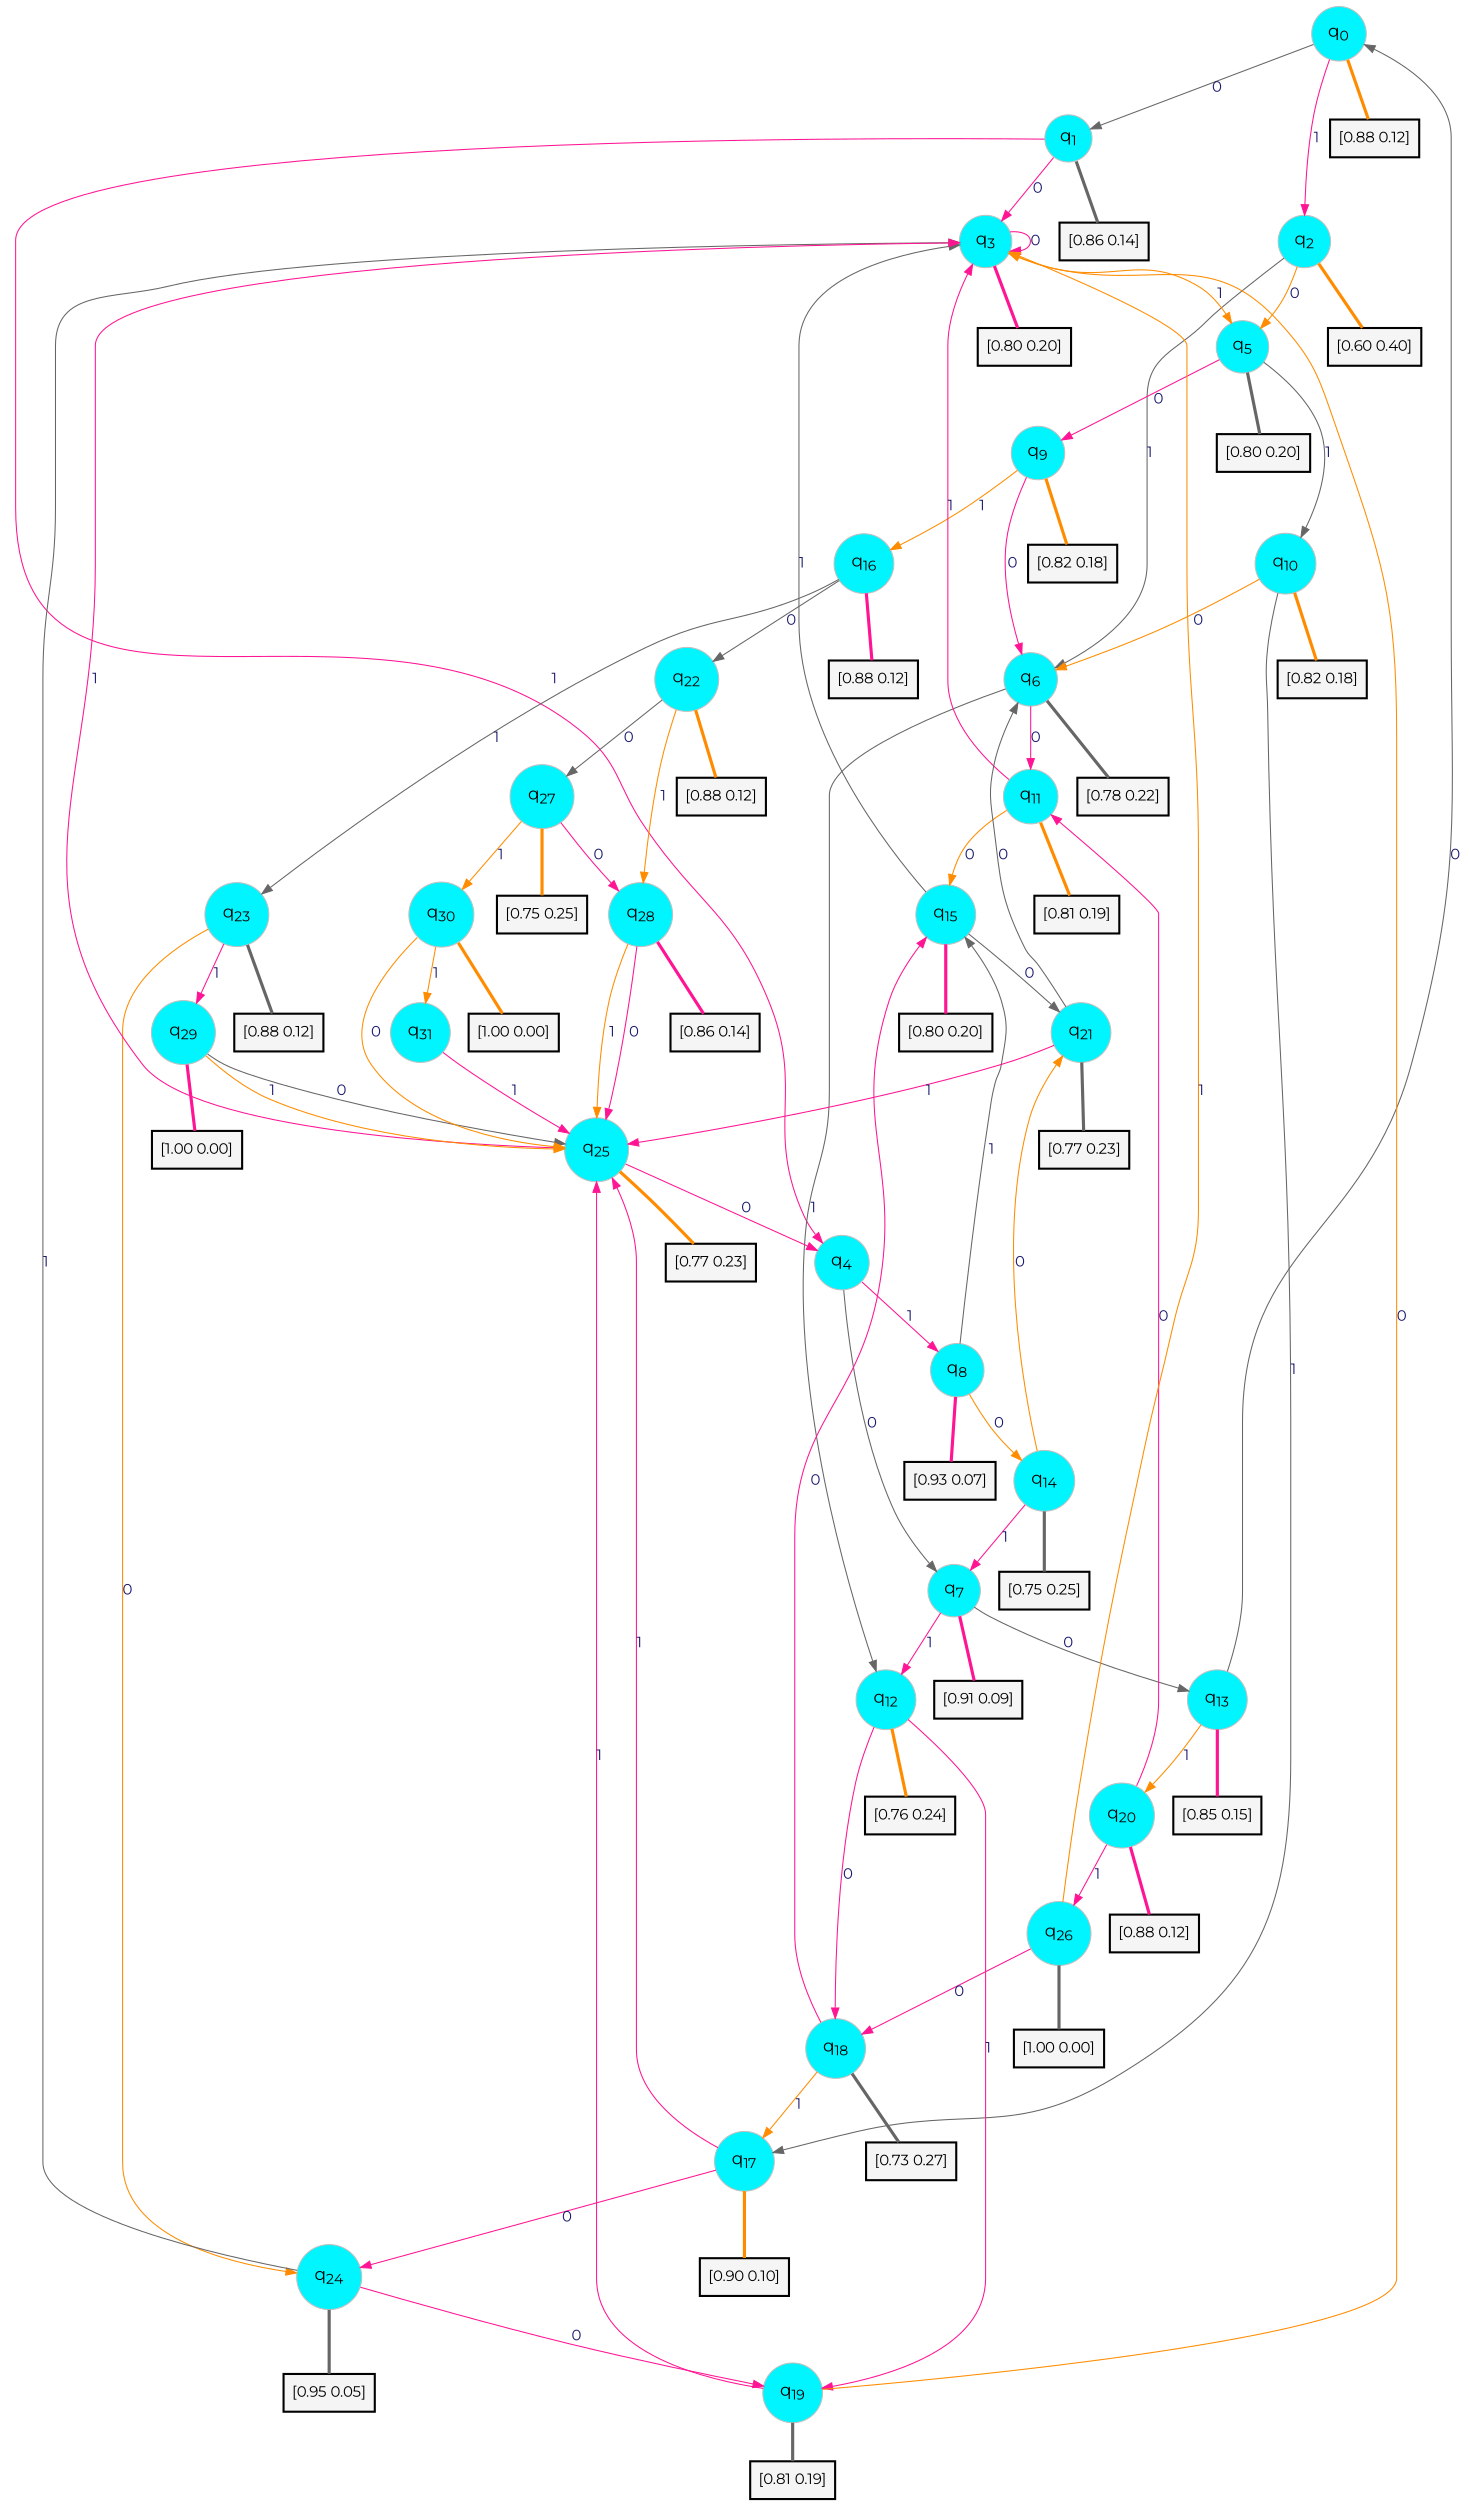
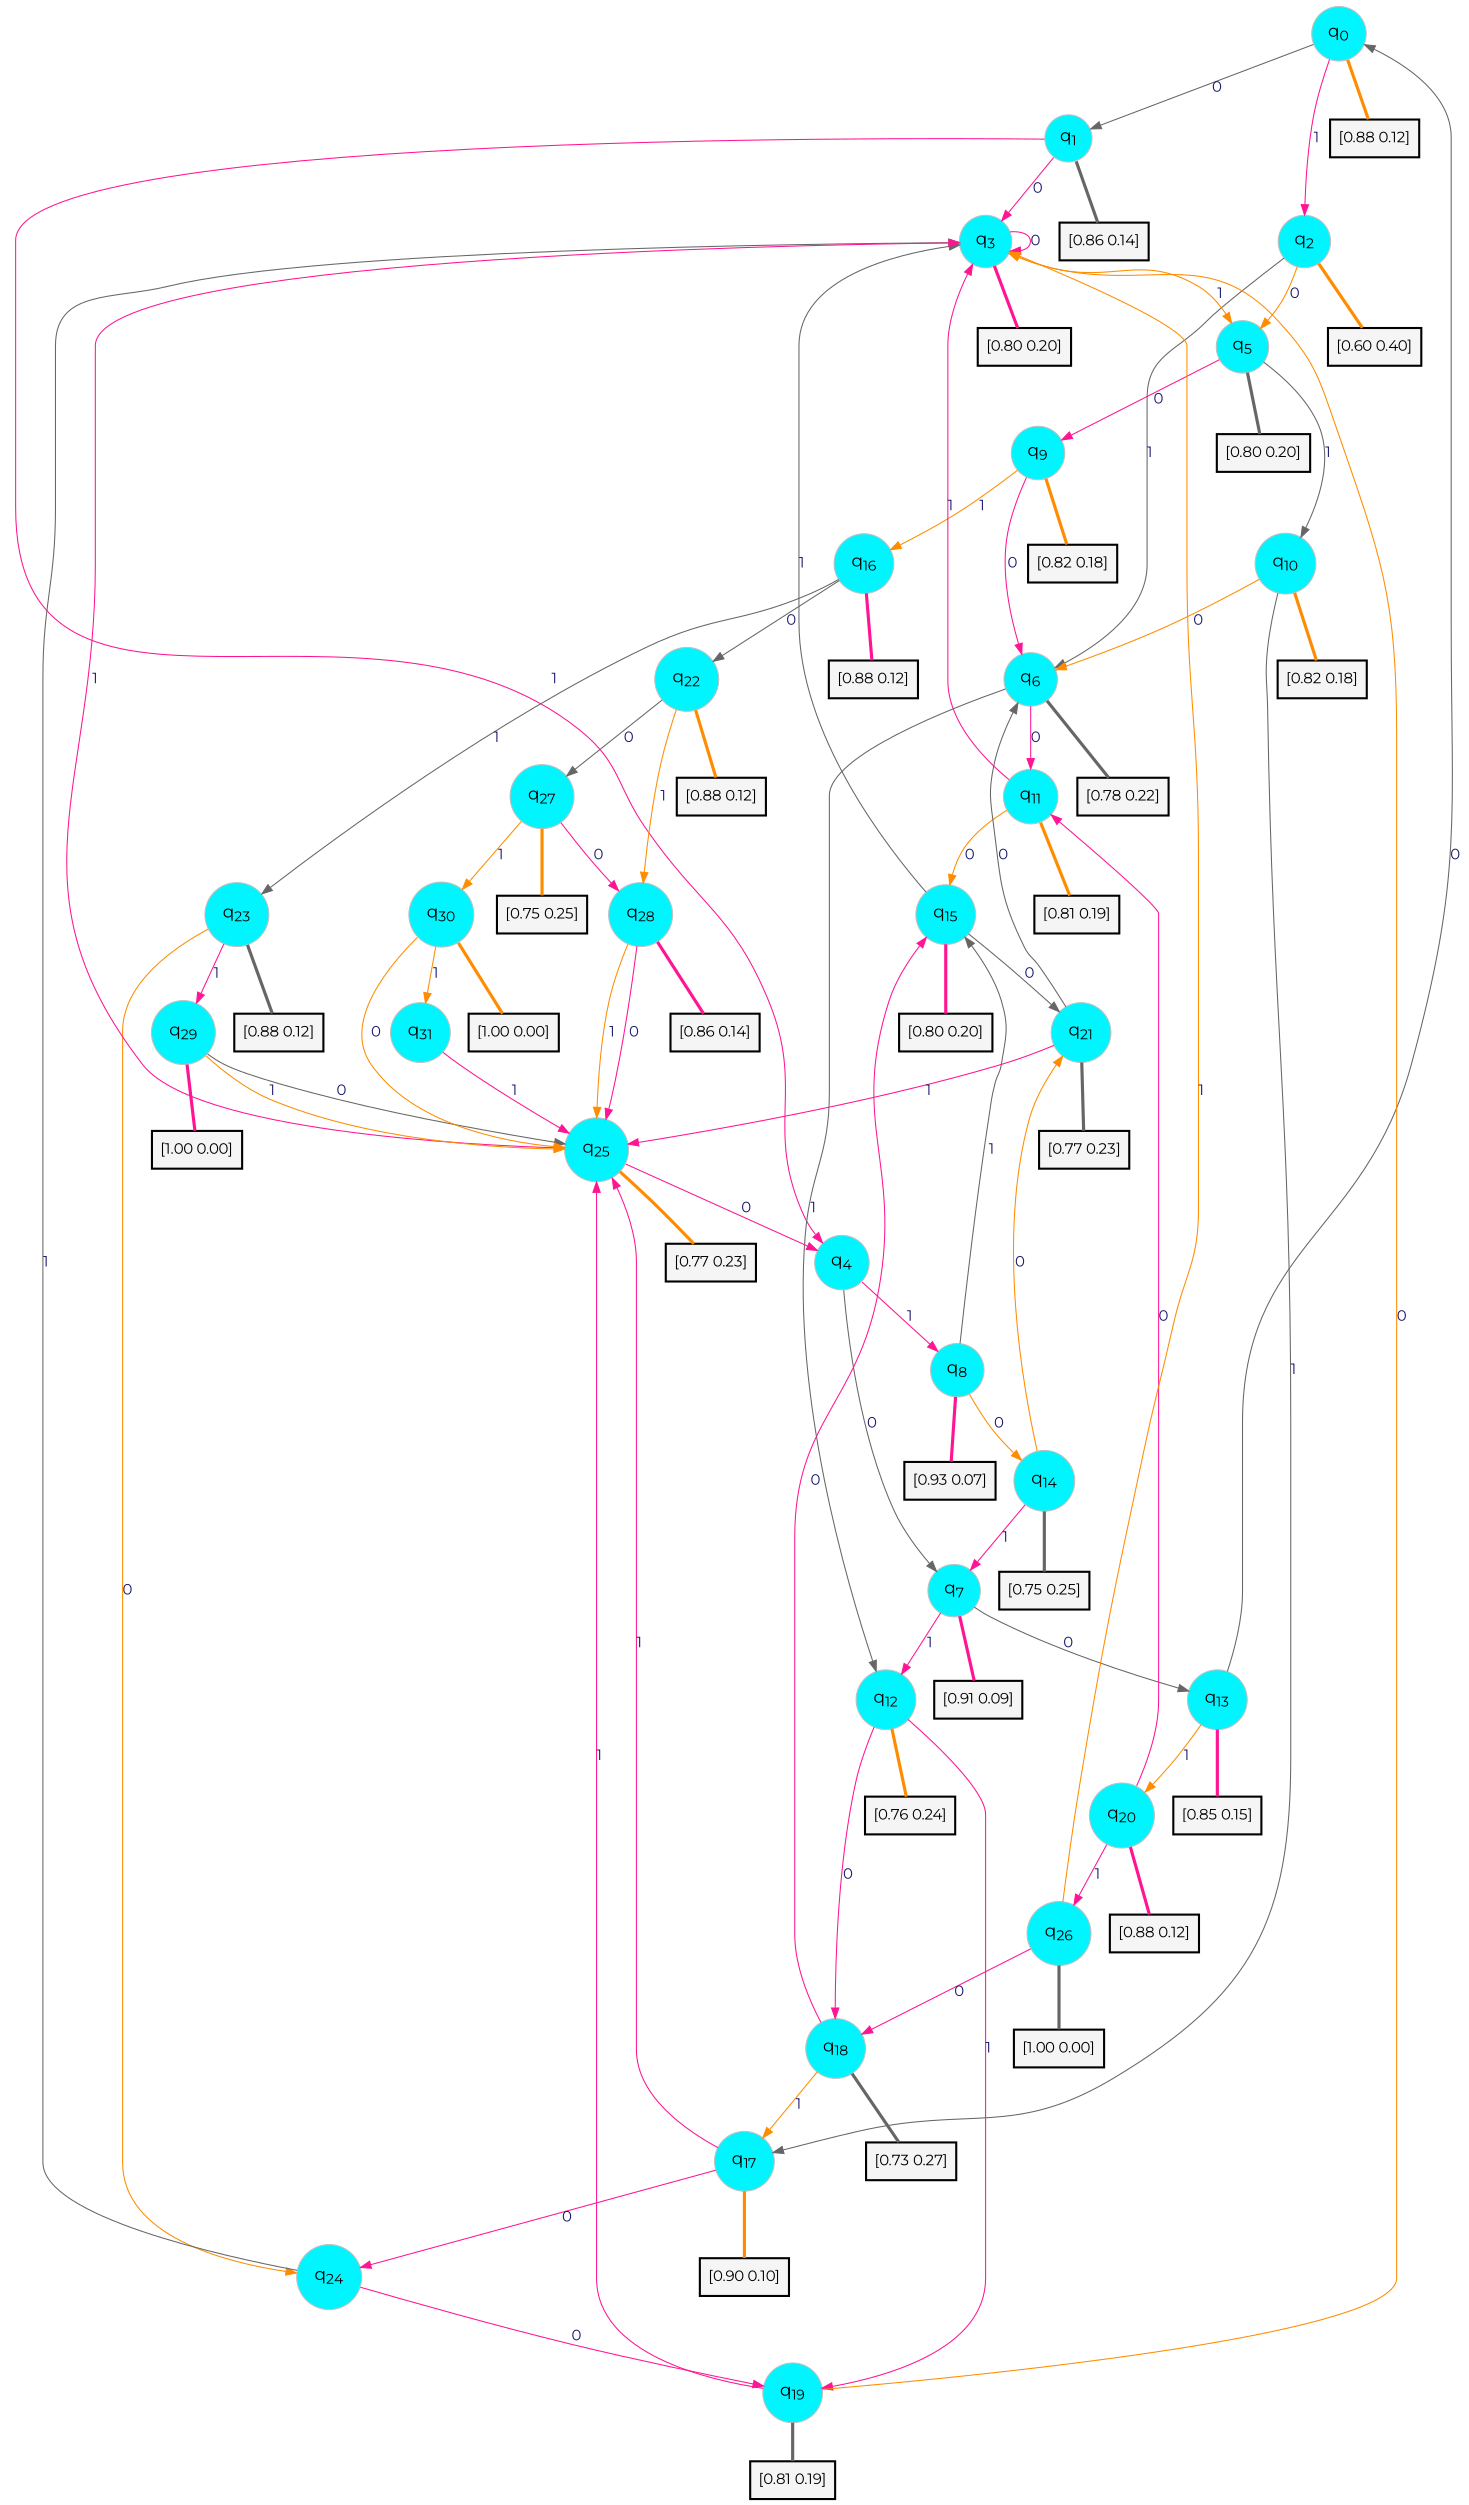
  digraph {
    fontname=Montserrat
    rankdir=TD
    node [color=gray fillcolor=turquoise1 fontcolor=black fontname=Montserrat fontsize=16 fontweight=bold shape=circle style=filled]
    edge [arrowsize=1 color=deeppink fontcolor=midnightblue fontname=Montserrat fontweight=bold penwidth=1 style=solid weight=20]
    n1 [label=<q<SUB>0</SUB>>]
    n2 [label=<q<SUB>1</SUB>>]
    n3 [label=<q<SUB>2</SUB>>]
    n4 [color=black fillcolor=whitesmoke fontsize=14 label="[0.88 0.12]" penwidth=2 shape=box]
    n5 [label=<q<SUB>3</SUB>>]
    n6 [label=<q<SUB>4</SUB>>]
    n7 [color=black fillcolor=whitesmoke fontsize=14 label="[0.86 0.14]" penwidth=2 shape=box]
    n8 [label=<q<SUB>5</SUB>>]
    n9 [label=<q<SUB>6</SUB>>]
    n10 [color=black fillcolor=whitesmoke fontsize=14 label="[0.60 0.40]" penwidth=2 shape=box]
    n11 [color=black fillcolor=whitesmoke fontsize=14 label="[0.80 0.20]" penwidth=2 shape=box]
    n12 [label=<q<SUB>7</SUB>>]
    n13 [label=<q<SUB>8</SUB>>]
    n14 [label=<q<SUB>9</SUB>>]
    n15 [label=<q<SUB>10</SUB>>]
    n16 [color=black fillcolor=whitesmoke fontsize=14 label="[0.80 0.20]" penwidth=2 shape=box]
    n17 [label=<q<SUB>11</SUB>>]
    n18 [label=<q<SUB>12</SUB>>]
    n19 [color=black fillcolor=whitesmoke fontsize=14 label="[0.78 0.22]" penwidth=2 shape=box]
    n20 [label=<q<SUB>13</SUB>>]
    n21 [color=black fillcolor=whitesmoke fontsize=14 label="[0.91 0.09]" penwidth=2 shape=box]
    n22 [label=<q<SUB>14</SUB>>]
    n23 [label=<q<SUB>15</SUB>>]
    n24 [color=black fillcolor=whitesmoke fontsize=14 label="[0.93 0.07]" penwidth=2 shape=box]
    n25 [label=<q<SUB>16</SUB>>]
    n26 [color=black fillcolor=whitesmoke fontsize=14 label="[0.82 0.18]" penwidth=2 shape=box]
    n27 [label=<q<SUB>17</SUB>>]
    n28 [color=black fillcolor=whitesmoke fontsize=14 label="[0.82 0.18]" penwidth=2 shape=box]
    n29 [color=black fillcolor=whitesmoke fontsize=14 label="[0.81 0.19]" penwidth=2 shape=box]
    n30 [label=<q<SUB>18</SUB>>]
    n31 [label=<q<SUB>19</SUB>>]
    n32 [color=black fillcolor=whitesmoke fontsize=14 label="[0.76 0.24]" penwidth=2 shape=box]
    n33 [label=<q<SUB>20</SUB>>]
    n34 [color=black fillcolor=whitesmoke fontsize=14 label="[0.85 0.15]" penwidth=2 shape=box]
    n35 [label=<q<SUB>21</SUB>>]
    n36 [color=black fillcolor=whitesmoke fontsize=14 label="[0.75 0.25]" penwidth=2 shape=box]
    n37 [color=black fillcolor=whitesmoke fontsize=14 label="[0.80 0.20]" penwidth=2 shape=box]
    n38 [label=<q<SUB>22</SUB>>]
    n39 [label=<q<SUB>23</SUB>>]
    n40 [color=black fillcolor=whitesmoke fontsize=14 label="[0.88 0.12]" penwidth=2 shape=box]
    n41 [label=<q<SUB>24</SUB>>]
    n42 [label=<q<SUB>25</SUB>>]
    n43 [color=black fillcolor=whitesmoke fontsize=14 label="[0.90 0.10]" penwidth=2 shape=box]
    n44 [color=black fillcolor=whitesmoke fontsize=14 label="[0.73 0.27]" penwidth=2 shape=box]
    n45 [color=black fillcolor=whitesmoke fontsize=14 label="[0.81 0.19]" penwidth=2 shape=box]
    n46 [label=<q<SUB>26</SUB>>]
    n47 [color=black fillcolor=whitesmoke fontsize=14 label="[0.88 0.12]" penwidth=2 shape=box]
    n48 [color=black fillcolor=whitesmoke fontsize=14 label="[0.77 0.23]" penwidth=2 shape=box]
    n49 [label=<q<SUB>27</SUB>>]
    n50 [label=<q<SUB>28</SUB>>]
    n51 [color=black fillcolor=whitesmoke fontsize=14 label="[0.88 0.12]" penwidth=2 shape=box]
    n52 [label=<q<SUB>29</SUB>>]
    n53 [color=black fillcolor=whitesmoke fontsize=14 label="[0.88 0.12]" penwidth=2 shape=box]
-   n54 [color=black fillcolor=whitesmoke fontsize=14 label="[0.95 0.05]" penwidth=2 shape=box]
    n55 [color=black fillcolor=whitesmoke fontsize=14 label="[0.77 0.23]" penwidth=2 shape=box]
    n56 [color=black fillcolor=whitesmoke fontsize=14 label="[1.00 0.00]" penwidth=2 shape=box]
    n57 [label=<q<SUB>30</SUB>>]
    n58 [color=black fillcolor=whitesmoke fontsize=14 label="[0.75 0.25]" penwidth=2 shape=box]
    n59 [color=black fillcolor=whitesmoke fontsize=14 label="[0.86 0.14]" penwidth=2 shape=box]
    n60 [color=black fillcolor=whitesmoke fontsize=14 label="[1.00 0.00]" penwidth=2 shape=box]
    n61 [label=<q<SUB>31</SUB>>]
    n62 [color=black fillcolor=whitesmoke fontsize=14 label="[1.00 0.00]" penwidth=2 shape=box]
    n1 -> n2 [color=gray40 label=0]
    n1 -> n3 [label=1]
    n1 -> n4 [arrowhead=none color=darkorange penwidth=3]
    n2 -> n5 [label=0]
    n2 -> n6 [label=1]
    n2 -> n7 [arrowhead=none color=gray40 penwidth=3]
    n3 -> n8 [color=darkorange label=0]
    n3 -> n9 [color=gray40 label=1]
    n3 -> n10 [arrowhead=none color=darkorange penwidth=3]
    n5 -> n5 [label=0]
    n5 -> n8 [color=darkorange label=1]
    n5 -> n11 [arrowhead=none penwidth=3]
    n6 -> n12 [color=gray40 label=0]
    n6 -> n13 [label=1]
    n8 -> n14 [label=0]
    n8 -> n15 [color=gray40 label=1]
    n8 -> n16 [arrowhead=none color=gray40 penwidth=3]
    n9 -> n17 [label=0]
    n9 -> n18 [color=gray40 label=1]
    n9 -> n19 [arrowhead=none color=gray40 penwidth=3]
    n12 -> n18 [label=1]
    n12 -> n20 [color=gray40 label=0]
    n12 -> n21 [arrowhead=none penwidth=3]
    n13 -> n22 [color=darkorange label=0]
    n13 -> n23 [color=gray40 label=1]
    n13 -> n24 [arrowhead=none penwidth=3]
    n14 -> n9 [label=0]
    n14 -> n25 [color=darkorange label=1]
    n14 -> n26 [arrowhead=none color=darkorange penwidth=3]
    n15 -> n9 [color=darkorange label=0]
    n15 -> n27 [color=gray40 label=1]
    n15 -> n28 [arrowhead=none color=darkorange penwidth=3]
    n17 -> n5 [label=1]
    n17 -> n23 [color=darkorange label=0]
    n17 -> n29 [arrowhead=none color=darkorange penwidth=3]
    n18 -> n30 [label=0]
    n18 -> n31 [label=1]
    n18 -> n32 [arrowhead=none color=darkorange penwidth=3]
    n20 -> n1 [color=gray40 label=0]
    n20 -> n33 [color=darkorange label=1]
    n20 -> n34 [arrowhead=none penwidth=3]
    n22 -> n12 [label=1]
    n22 -> n35 [color=darkorange label=0]
    n22 -> n36 [arrowhead=none color=gray40 penwidth=3]
    n23 -> n5 [color=gray40 label=1]
    n23 -> n35 [color=gray40 label=0]
    n23 -> n37 [arrowhead=none penwidth=3]
    n25 -> n38 [color=gray40 label=0]
    n25 -> n39 [color=gray40 label=1]
    n25 -> n40 [arrowhead=none penwidth=3]
    n27 -> n41 [label=0]
    n27 -> n42 [label=1]
    n27 -> n43 [arrowhead=none color=darkorange penwidth=3]
    n30 -> n23 [label=0]
    n30 -> n27 [color=darkorange label=1]
    n30 -> n44 [arrowhead=none color=gray40 penwidth=3]
    n31 -> n5 [color=darkorange label=0]
    n31 -> n42 [label=1]
    n31 -> n45 [arrowhead=none color=gray40 penwidth=3]
    n33 -> n17 [label=0]
    n33 -> n46 [label=1]
    n33 -> n47 [arrowhead=none penwidth=3]
    n35 -> n9 [color=gray40 label=0]
    n35 -> n42 [label=1]
    n35 -> n48 [arrowhead=none color=gray40 penwidth=3]
    n38 -> n49 [color=gray40 label=0]
    n38 -> n50 [color=darkorange label=1]
    n38 -> n51 [arrowhead=none color=darkorange penwidth=3]
    n39 -> n41 [color=darkorange label=0]
    n39 -> n52 [label=1]
    n39 -> n53 [arrowhead=none color=gray40 penwidth=3]
    n41 -> n5 [color=gray40 label=1]
    n41 -> n31 [label=0]
-   n41 -> n54 [arrowhead=none color=gray40 penwidth=3]
    n42 -> n5 [label=1]
    n42 -> n6 [label=0]
    n42 -> n55 [arrowhead=none color=darkorange penwidth=3]
    n46 -> n5 [color=darkorange label=1]
    n46 -> n30 [label=0]
    n46 -> n56 [arrowhead=none color=gray40 penwidth=3]
    n49 -> n50 [label=0]
    n49 -> n57 [color=darkorange label=1]
    n49 -> n58 [arrowhead=none color=darkorange penwidth=3]
    n50 -> n42 [label=0]
    n50 -> n42 [color=darkorange label=1]
    n50 -> n59 [arrowhead=none penwidth=3]
    n52 -> n42 [color=gray40 label=0]
    n52 -> n42 [color=darkorange label=1]
    n52 -> n60 [arrowhead=none penwidth=3]
    n57 -> n42 [color=darkorange label=0]
    n57 -> n61 [color=darkorange label=1]
    n57 -> n62 [arrowhead=none color=darkorange penwidth=3]
    n61 -> n42 [label=1]
  }
